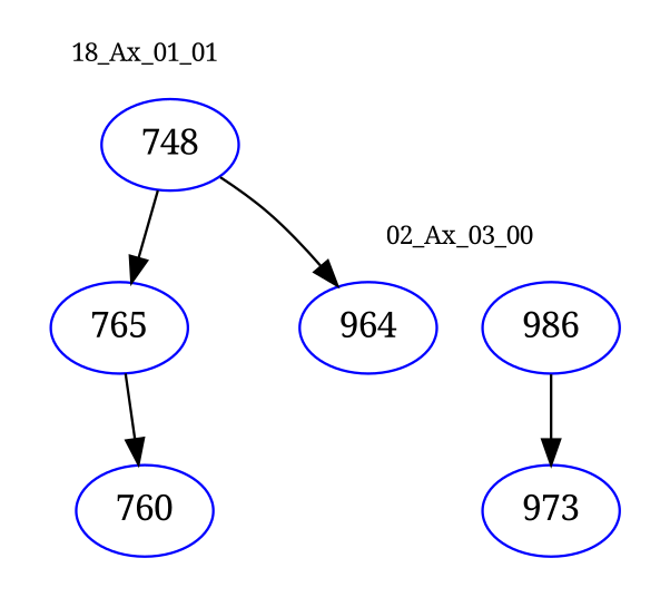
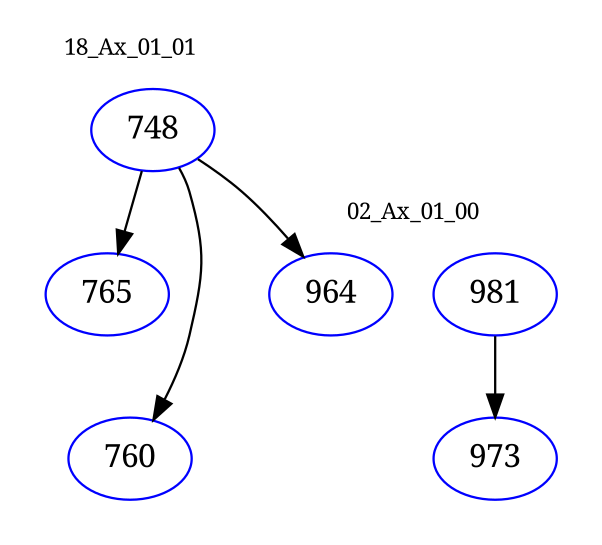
  digraph {
    fontname="Noto Serif"
    node [color=blue fontname="Noto Serif"]
    edge [color=black fontname="Noto Serif"]
    n1 [label=748]
    n2 [label=765]
    n3 [label=760]
-   n4 [label=986]
+   n4 [label=981]
    n5 [label=964]
    n6 [label=973]
    subgraph cluster_1 {
      color=white
      fontsize=10
      label="18_Ax_01_01"
      n1
      n2
      n3
    }
    subgraph cluster_2 {
      color=white
      fontsize=10
-     label="02_Ax_03_00"
+     label="02_Ax_01_00"
      n4
      n5
      n6
    }
    n1 -> n2
-   n2 -> n3
+   n1 -> n3
    n1 -> n5
    n4 -> n6
  }
